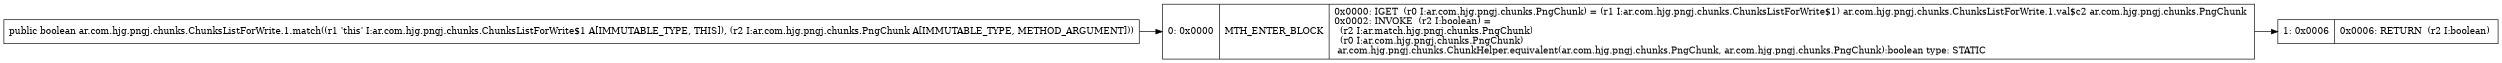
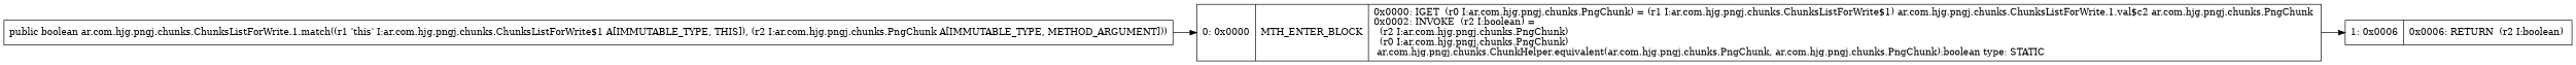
  digraph {
    rankdir=LR
    node [shape=record]
-   n1 [label="{0\:\ 0x0000|MTH_ENTER_BLOCK\l|0x0000: IGET  (r0 I:ar.com.hjg.pngj.chunks.PngChunk) = (r1 I:ar.com.hjg.pngj.chunks.ChunksListForWrite$1) ar.com.hjg.pngj.chunks.ChunksListForWrite.1.val$c2 ar.com.hjg.pngj.chunks.PngChunk \l0x0002: INVOKE  (r2 I:boolean) = \l  (r2 I:ar.match.hjg.pngj.chunks.PngChunk)\l  (r0 I:ar.com.hjg.pngj.chunks.PngChunk)\l ar.com.hjg.pngj.chunks.ChunkHelper.equivalent(ar.com.hjg.pngj.chunks.PngChunk, ar.com.hjg.pngj.chunks.PngChunk):boolean type: STATIC \l}"]
+   n1 [label="{0\:\ 0x0000|MTH_ENTER_BLOCK\l|0x0000: IGET  (r0 I:ar.com.hjg.pngj.chunks.PngChunk) = (r1 I:ar.com.hjg.pngj.chunks.ChunksListForWrite$1) ar.com.hjg.pngj.chunks.ChunksListForWrite.1.val$c2 ar.com.hjg.pngj.chunks.PngChunk \l0x0002: INVOKE  (r2 I:boolean) = \l  (r2 I:ar.com.hjg.pngj.chunks.PngChunk)\l  (r0 I:ar.com.hjg.pngj.chunks.PngChunk)\l ar.com.hjg.pngj.chunks.ChunkHelper.equivalent(ar.com.hjg.pngj.chunks.PngChunk, ar.com.hjg.pngj.chunks.PngChunk):boolean type: STATIC \l}"]
    n2 [label="{1\:\ 0x0006|0x0006: RETURN  (r2 I:boolean) \l}"]
    n3 [label="{public boolean ar.com.hjg.pngj.chunks.ChunksListForWrite.1.match((r1 'this' I:ar.com.hjg.pngj.chunks.ChunksListForWrite$1 A[IMMUTABLE_TYPE, THIS]), (r2 I:ar.com.hjg.pngj.chunks.PngChunk A[IMMUTABLE_TYPE, METHOD_ARGUMENT])) }"]
    n1 -> n2
    n3 -> n1
  }
